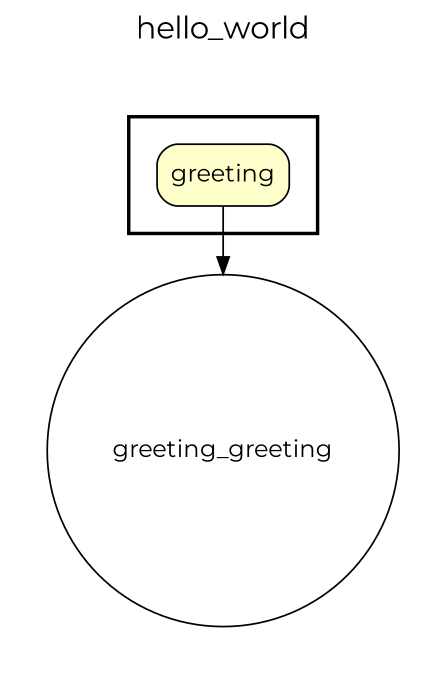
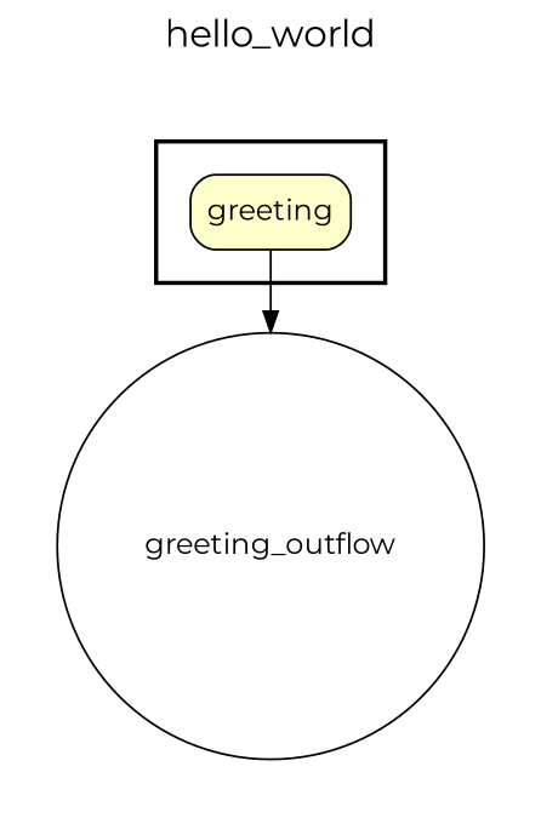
  digraph {
    fontname=Montserrat
    fontsize=18
    label=hello_world
    labelloc=t
    rankdir=TB
    node [fontname=Montserrat peripheries=1]
    greeting [fillcolor="#FFFFCC" shape=box style="rounded,filled"]
-   greeting_outflow [fillcolor="#FFFFFF" shape=circle width=0.2 label=greeting_greeting]
+   greeting_outflow [fillcolor="#FFFFFF" shape=circle width=0.2]
    subgraph cluster_1 {
      color=black
      label=""
      penwidth=2
      subgraph cluster_2 {
        color=white
        label=""
        penwidth=2
        greeting
      }
    }
    subgraph cluster_3 {
      color=white
      label=""
      subgraph cluster_4 {
        color=white
        label=""
        greeting_outflow
      }
    }
    subgraph cluster_5 {
      color=white
      label=""
      subgraph cluster_6 {
        color=white
        label=""
      }
    }
    greeting -> greeting_outflow [fontname=Montserrat]
  }
